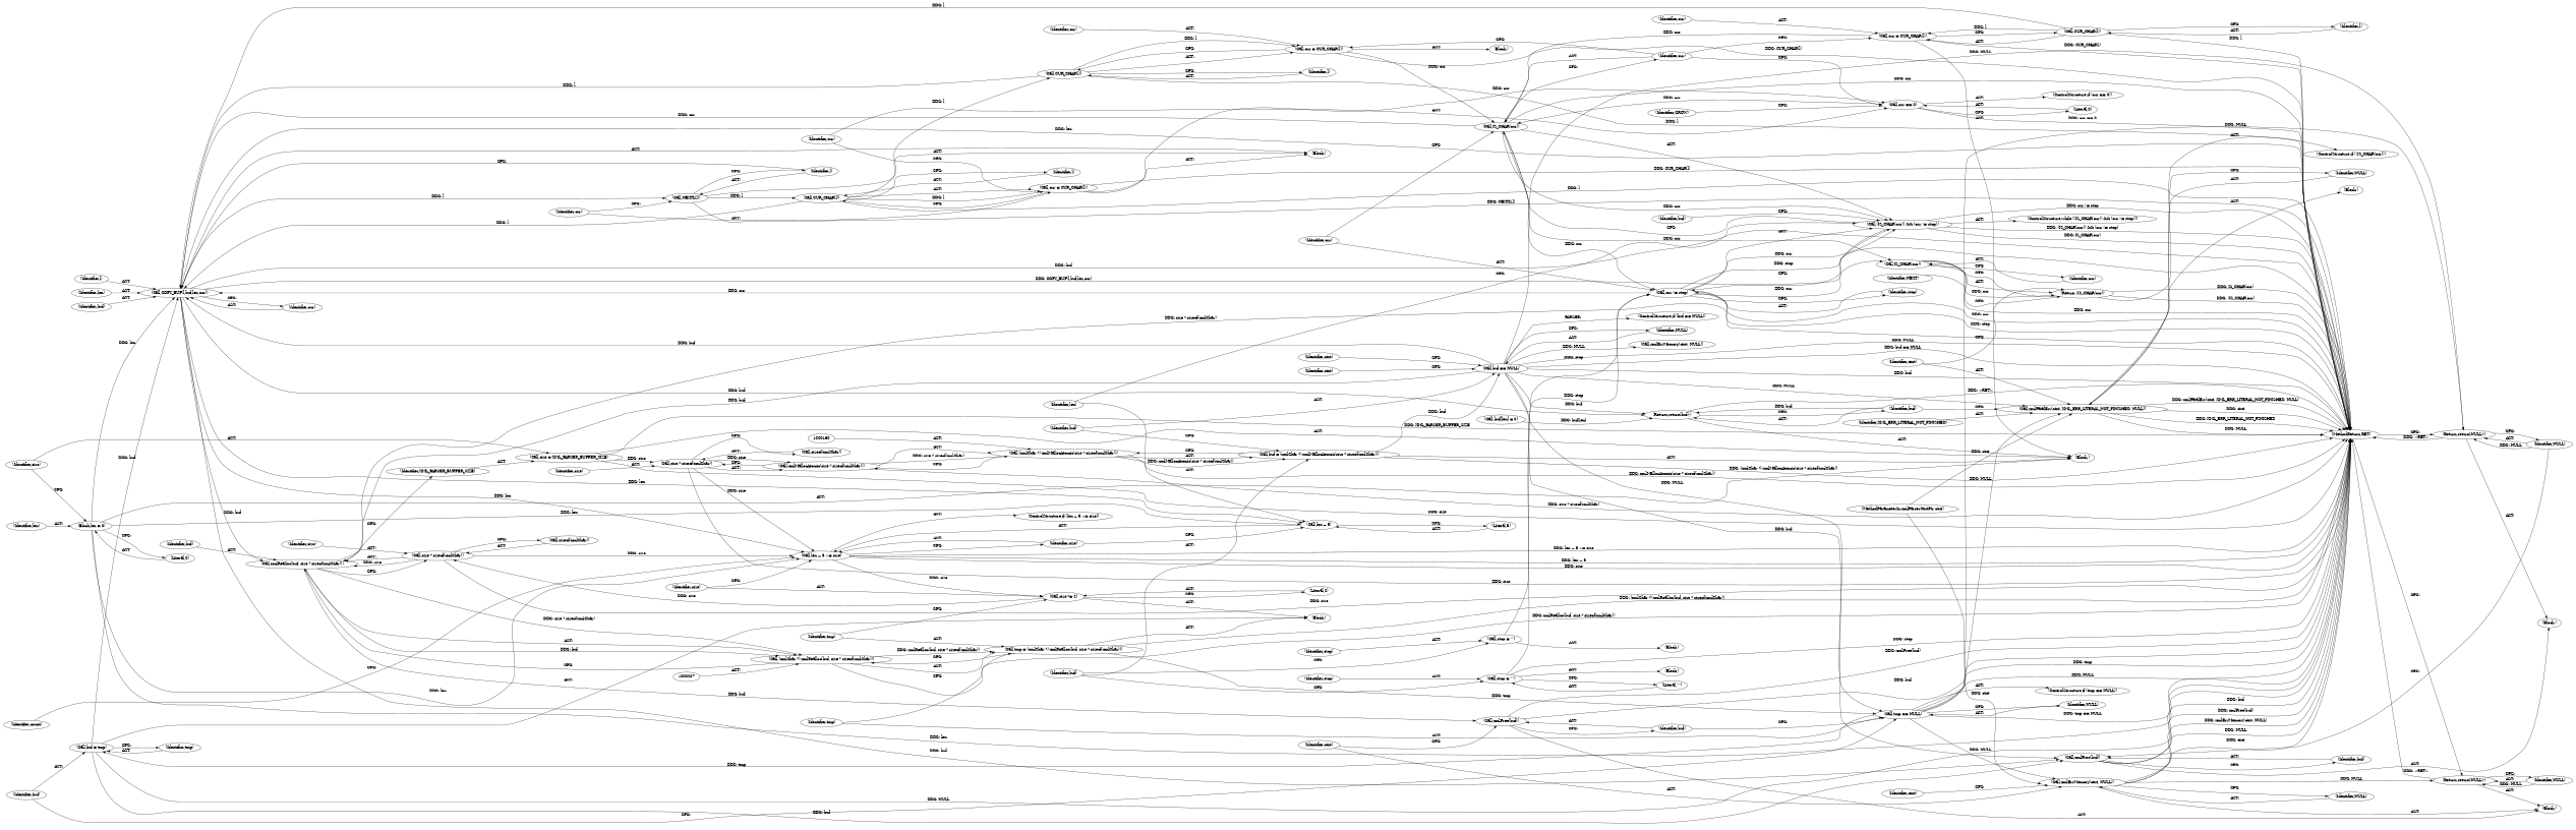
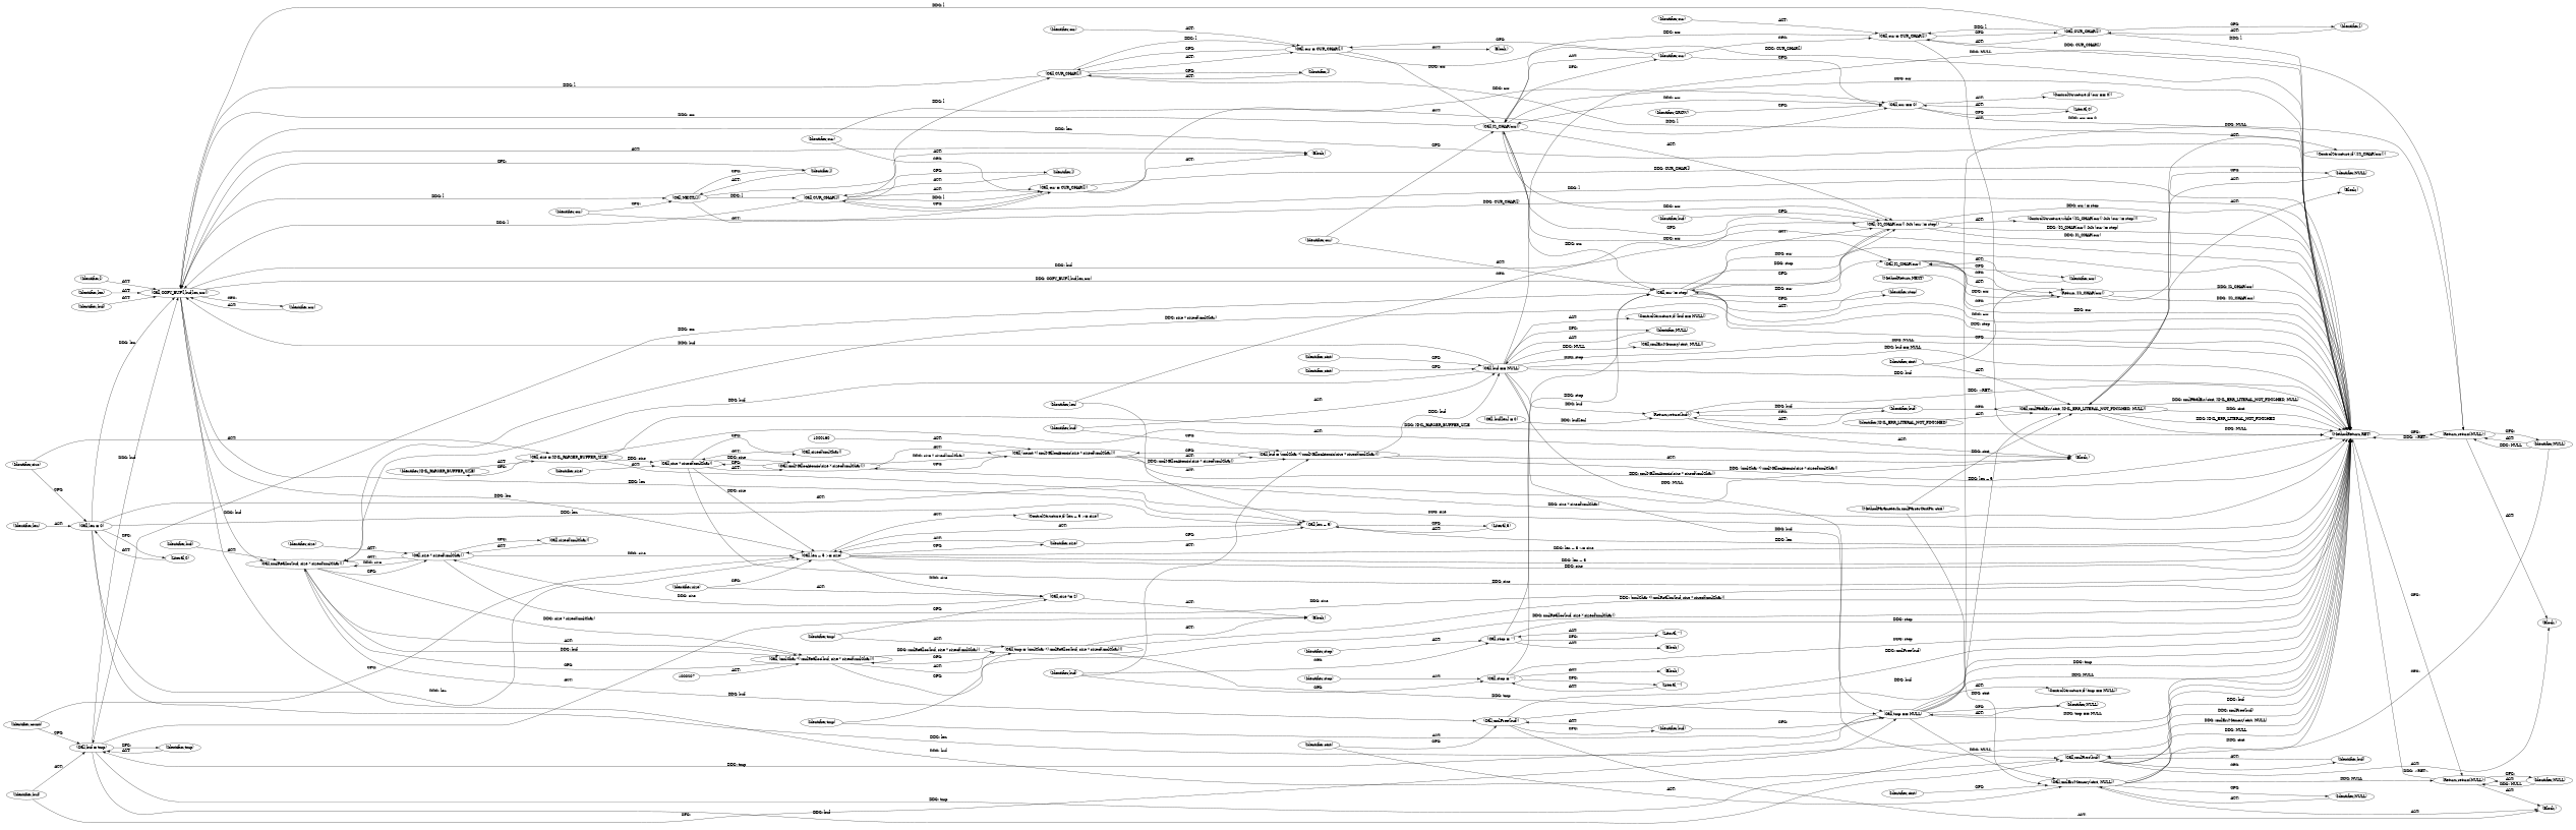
  digraph {
    rankdir=LR
    n1 [label="(Call,buf = tmp)"]
    n2 [label="(Call,COPY_BUF(l,buf,len,cur))"]
    n3 [label="(Call,xmlFree(buf))"]
    n4 [label="(Identifier,tmp)"]
    n5 [label="(Block,)"]
    n6 [label="(MethodReturn,RET)"]
    n7 [label="(Call,xmlRealloc(buf, size * sizeof(xmlChar)))"]
    n8 [label="(Return,return(buf);)"]
    n9 [label="(Call,len + 5 >= size)"]
    n10 [label="(Call,NEXTL(l))"]
    n11 [label="(Call,len + 5)"]
    n12 [label="(Identifier,cur)"]
    n13 [label="(Block,)"]
    n14 [label="(Identifier,buf)"]
    n15 [label="(Block,)"]
    n16 [label="(Return,return(NULL);)"]
    n17 [label="(Return,return(NULL);)"]
    n18 [label="(Call,tmp == NULL)"]
    n19 [label="(Call,xmlErrMemory(ctxt, NULL))"]
    n20 [label="(Call,xmlFatalErr(ctxt, XML_ERR_LITERAL_NOT_FINISHED, NULL))"]
    n21 [label="(Identifier,NULL)"]
    n22 [label="(ControlStructure,if (tmp == NULL))"]
    n23 [label="(Identifier,NULL)"]
    n24 [label="(Block,)"]
    n25 [label="(Identifier,NULL)"]
    n26 [label="(Block,)"]
    n27 [label="(Identifier,NULL)"]
    n28 [label="(Call,tmp = (xmlChar *) xmlRealloc(buf, size * sizeof(xmlChar)))"]
    n29 [label="(Call,(xmlChar *) xmlRealloc(buf, size * sizeof(xmlChar)))"]
    n30 [label="(Call,size * sizeof(xmlChar))"]
    n31 [label="(Call,xmlFree(buf))"]
    n32 [label="(Call,sizeof(xmlChar))"]
    n33 [label="(Identifier,buf)"]
    n34 [label="(Call,buf == NULL)"]
    n35 [label="(ControlStructure,if (buf == NULL))"]
    n36 [label="(Identifier,NULL)"]
    n37 [label="(Call,xmlErrMemory(ctxt, NULL))"]
    n38 [label="(Block,)"]
    n39 [label="(Identifier,buf)"]
    n40 [label="(Call,buf = (xmlChar *) xmlMallocAtomic(size * sizeof(xmlChar)))"]
-   n41 [label="(Call,(xmlChar *) xmlMallocAtomic(size * sizeof(xmlChar)))"]
+   n41 [label="(Call,(count *) xmlMallocAtomic(size * sizeof(xmlChar)))"]
    n42 [label="(Call,xmlMallocAtomic(size * sizeof(xmlChar)))"]
    n43 [label="(Call,size * sizeof(xmlChar))"]
    n44 [label="(Call,sizeof(xmlChar))"]
    n45 [label="(Call,size *= 2)"]
    n46 [label="(Identifier,size)"]
    n47 [label="(ControlStructure,if (len + 5 >= size))"]
    n48 [label="(Call,size = XML_PARSER_BUFFER_SIZE)"]
    n49 [label="(Identifier,XML_PARSER_BUFFER_SIZE)"]
    n50 [label="(Call,CUR_CHAR(l))"]
    n51 [label="(Identifier,l)"]
    n52 [label="(Literal,5)"]
    n53 [label="(Call,CUR_CHAR(l))"]
    n54 [label="(Call,cur = CUR_CHAR(l))"]
    n55 [label="(Identifier,l)"]
    n56 [label="(Call,IS_CHAR(cur))"]
    n57 [label="(Call,CUR_CHAR(l))"]
    n58 [label="(Call,cur = CUR_CHAR(l))"]
    n59 [label="(Identifier,l)"]
    n60 [label="(Call,cur = CUR_CHAR(l))"]
    n61 [label="(Identifier,l)"]
    n62 [label="(Call,cur == 0)"]
    n63 [label="(Block,)"]
-   n64 [label="(Block,len = 0)"]
+   n64 [label="(Call,len = 0)"]
    n65 [label="(Literal,0)"]
    n66 [label="(Call,cur != stop)"]
    n67 [label="(Call,(IS_CHAR(cur)) && (cur != stop))"]
    n68 [label="(Call,IS_CHAR(cur))"]
    n69 [label="(Identifier,cur)"]
    n70 [label="(Identifier,stop)"]
    n71 [label="(ControlStructure,while ((IS_CHAR(cur)) && (cur != stop)))"]
    n72 [label="(Return,!IS_CHAR(cur))"]
    n73 [label="(Identifier,cur)"]
    n74 [label="(ControlStructure,if (cur == 0))"]
    n75 [label="(Literal,0)"]
    n76 [label="(Call,stop = '\'')"]
    n77 [label="(Block,)"]
+   n78 [label="(Literal,'\'')"]
    n79 [label="(Call,stop = '\"')"]
    n80 [label="(Literal,'\"')"]
    n81 [label="(Block,)"]
-   n82 [label="(Literal,2)"]
    n83 [label="(Identifier,NULL)"]
    n84 [label="(ControlStructure,if (!IS_CHAR(cur)))"]
    n85 [label="(Identifier,stop)"]
    n86 [label="(Identifier,ctxt)"]
    n87 [label="(Call,buf[len] = 0)"]
    n88 [label="(Identifier,buf)"]
    n89 [label="(Identifier,size)"]
    n90 [label="(Identifier,cur)"]
    n91 [label="(Identifier,size)"]
    n92 [label="(Identifier,len)"]
    n93 [label="(Identifier,buf)"]
    n94 [label="(Identifier,cur)"]
    n95 [label="(MethodParameterIn,xmlParserCtxtPtr ctxt)"]
    n96 [label="(Identifier,count)"]
    n97 [label="(Identifier,len)"]
-   n98 [label="(Identifier,NEXT)"]
+   n98 [label="(MethodReturn,NEXT)"]
    n99 [label="(Identifier,XML_ERR_LITERAL_NOT_FINISHED)"]
    n100 [label="(Identifier,ctxt)"]
    n101 [label="(Identifier,size)"]
    n102 [label="(Identifier,stop)"]
    n103 [label="(Identifier,ctxt)"]
    n104 [label="(Identifier,buf)"]
    n105 [label="(Identifier,cur)"]
    n106 [label="(Identifier,size)"]
    n107 [label="(Identifier,buf)"]
    n108 [label="(Identifier,l)"]
    n109 [label="(Identifier,tmp)"]
    n110 [label="(Identifier,ctxt)"]
    n111 [label="(Identifier,cur)"]
    n112 [label="(Identifier,tmp)"]
    n113 [label="(Identifier,buf)"]
    n114 [label="(Identifier,ctxt)"]
    n115 [label="(Identifier,GROW)"]
    n116 [label="(Identifier,buf)"]
    n117 [label="(Identifier,len)"]
    n118 [label="(Identifier,cur)"]
    1000207
    1000160
    n1 -> n2 [label="DDG: buf"]
    n1 -> n3 [label="DDG: buf"]
    n1 -> n4 [label="CFG: "]
    n1 -> n5 [label="AST: "]
-   n1 -> n6 [label="DDG: NULL"]
+   n1 -> n6 [label="DDG: tmp"]
    n2 -> n3 [label="DDG: buf"]
    n2 -> n6 [label="DDG: len"]
    n2 -> n6 [label="DDG: buf"]
    n2 -> n6 [label="DDG: COPY_BUF(l,buf,len,cur)"]
    n2 -> n7 [label="DDG: buf"]
-   n2 -> n8 [label="DDG: buf"]
    n2 -> n9 [label="DDG: len"]
    n2 -> n10 [label="DDG: l"]
    n2 -> n11 [label="DDG: len"]
    n2 -> n12 [label="CFG: "]
    n2 -> n13 [label="AST: "]
    n3 -> n6 [label="DDG: buf"]
    n3 -> n6 [label="DDG: xmlFree(buf)"]
    n3 -> n14 [label="CFG: "]
    n3 -> n15 [label="AST: "]
    n4 -> n1 [label="AST: "]
    n6 -> n16 [label="CFG: "]
    n6 -> n17 [label="CFG: "]
    n7 -> n6 [label="DDG: size * sizeof(xmlChar)"]
    n7 -> n29 [label="AST: "]
    n7 -> n29 [label="DDG: buf"]
    n7 -> n29 [label="DDG: size * sizeof(xmlChar)"]
    n7 -> n30 [label="CFG: "]
    n7 -> n31 [label="DDG: buf"]
    n8 -> n6 [label="DDG: <RET>"]
    n8 -> n38 [label="AST: "]
    n8 -> n39 [label="CFG: "]
    n9 -> n6 [label="DDG: len + 5 >= size"]
    n9 -> n6 [label="DDG: len + 5"]
    n9 -> n6 [label="DDG: size"]
    n9 -> n45 [label="DDG: size"]
    n9 -> n46 [label="CFG: "]
    n9 -> n47 [label="AST: "]
-   n10 -> n6 [label="DDG: NEXTL(l)"]
+   n10 -> n6 [label="DDG: CUR_CHAR(l)"]
    n10 -> n13 [label="AST: "]
    n10 -> n50 [label="DDG: l"]
    n10 -> n51 [label="CFG: "]
+   n11 -> n6 [label="DDG: len"]
    n11 -> n9 [label="AST: "]
    n11 -> n52 [label="CFG: "]
    n12 -> n2 [label="AST: "]
    n14 -> n3 [label="AST: "]
    n16 -> n6 [label="DDG: <RET>"]
    n16 -> n15 [label="AST: "]
    n16 -> n25 [label="CFG: "]
    n17 -> n6 [label="DDG: <RET>"]
    n17 -> n24 [label="AST: "]
    n17 -> n83 [label="CFG: "]
    n18 -> n1 [label="DDG: tmp"]
    n18 -> n6 [label="DDG: tmp"]
    n18 -> n6 [label="DDG: NULL"]
    n18 -> n6 [label="DDG: tmp == NULL"]
    n18 -> n16 [label="DDG: NULL"]
    n18 -> n19 [label="DDG: NULL"]
-   n18 -> n20 [label="DDG: NULL"]
+   n18 -> n20 [label="DDG: len + 5"]
    n18 -> n21 [label="CFG: "]
    n18 -> n22 [label="AST: "]
    n19 -> n6 [label="DDG: xmlErrMemory(ctxt, NULL)"]
    n19 -> n6 [label="DDG: NULL"]
    n19 -> n6 [label="DDG: ctxt"]
    n19 -> n17 [label="DDG: NULL"]
    n19 -> n23 [label="CFG: "]
    n19 -> n24 [label="AST: "]
    n20 -> n6 [label="DDG: ctxt"]
    n20 -> n6 [label="DDG: XML_ERR_LITERAL_NOT_FINISHED"]
    n20 -> n6 [label="DDG: NULL"]
    n20 -> n6 [label="DDG: xmlFatalErr(ctxt, XML_ERR_LITERAL_NOT_FINISHED, NULL)"]
    n20 -> n26 [label="AST: "]
    n20 -> n27 [label="CFG: "]
    n21 -> n18 [label="AST: "]
    n23 -> n19 [label="AST: "]
    n25 -> n3 [label="CFG: "]
    n25 -> n16 [label="AST: "]
    n25 -> n16 [label="DDG: NULL"]
    n27 -> n20 [label="AST: "]
    n28 -> n5 [label="AST: "]
    n28 -> n6 [label="DDG: (xmlChar *) xmlRealloc(buf, size * sizeof(xmlChar))"]
    n28 -> n18 [label="DDG: tmp"]
    n28 -> n29 [label="CFG: "]
    n29 -> n6 [label="DDG: xmlRealloc(buf, size * sizeof(xmlChar))"]
    n29 -> n7 [label="CFG: "]
    n29 -> n28 [label="AST: "]
    n29 -> n28 [label="DDG: xmlRealloc(buf, size * sizeof(xmlChar))"]
    n30 -> n6 [label="DDG: size"]
    n30 -> n7 [label="AST: "]
    n30 -> n7 [label="DDG: size"]
    n30 -> n9 [label="DDG: size"]
    n30 -> n32 [label="CFG: "]
    n31 -> n6 [label="DDG: xmlFree(buf)"]
    n31 -> n6 [label="DDG: buf"]
    n31 -> n24 [label="AST: "]
    n31 -> n33 [label="CFG: "]
    n32 -> n30 [label="AST: "]
    n33 -> n18 [label="CFG: "]
    n33 -> n31 [label="AST: "]
    n34 -> n2 [label="DDG: buf"]
    n34 -> n3 [label="DDG: buf"]
    n34 -> n6 [label="DDG: buf"]
    n34 -> n6 [label="DDG: NULL"]
    n34 -> n6 [label="DDG: buf == NULL"]
    n34 -> n7 [label="DDG: buf"]
    n34 -> n8 [label="DDG: buf"]
    n34 -> n16 [label="DDG: NULL"]
    n34 -> n18 [label="DDG: NULL"]
-   n34 -> n20 [label="DDG: NULL"]
-   n34 -> n35 [label="PARSER: "]
+   n34 -> n35 [label="AST: "]
    n34 -> n36 [label="CFG: "]
    n34 -> n37 [label="DDG: NULL"]
    n36 -> n34 [label="AST: "]
    n39 -> n8 [label="AST: "]
    n39 -> n8 [label="DDG: buf"]
    n39 -> n20 [label="CFG: "]
    n40 -> n6 [label="DDG: (xmlChar *) xmlMallocAtomic(size * sizeof(xmlChar))"]
    n40 -> n34 [label="DDG: buf"]
    n40 -> n38 [label="AST: "]
    n40 -> n41 [label="CFG: "]
    n41 -> n6 [label="DDG: xmlMallocAtomic(size * sizeof(xmlChar))"]
    n41 -> n40 [label="AST: "]
    n41 -> n40 [label="DDG: xmlMallocAtomic(size * sizeof(xmlChar))"]
    n41 -> n42 [label="CFG: "]
    n42 -> n6 [label="DDG: size * sizeof(xmlChar)"]
    n42 -> n41 [label="AST: "]
    n42 -> n41 [label="DDG: size * sizeof(xmlChar)"]
    n42 -> n43 [label="CFG: "]
    n43 -> n6 [label="DDG: size"]
    n43 -> n9 [label="DDG: size"]
    n43 -> n42 [label="AST: "]
    n43 -> n42 [label="DDG: size"]
    n43 -> n44 [label="CFG: "]
    n44 -> n43 [label="AST: "]
    n45 -> n5 [label="AST: "]
    n45 -> n30 [label="DDG: size"]
-   n45 -> n82 [label="CFG: "]
    n46 -> n9 [label="AST: "]
    n46 -> n11 [label="CFG: "]
    n48 -> n6 [label="DDG: size"]
    n48 -> n6 [label="DDG: XML_PARSER_BUFFER_SIZE"]
    n48 -> n38 [label="AST: "]
    n48 -> n43 [label="DDG: size"]
-   n7 -> n49 [label="CFG: "]
+   n48 -> n49 [label="CFG: "]
    n49 -> n48 [label="AST: "]
    n50 -> n2 [label="DDG: l"]
    n50 -> n6 [label="DDG: l"]
    n50 -> n57 [label="DDG: l"]
    n50 -> n58 [label="AST: "]
    n50 -> n58 [label="DDG: l"]
    n50 -> n59 [label="CFG: "]
    n51 -> n2 [label="CFG: "]
    n51 -> n10 [label="AST: "]
    n52 -> n11 [label="AST: "]
    n53 -> n2 [label="DDG: l"]
    n53 -> n6 [label="DDG: l"]
    n53 -> n54 [label="AST: "]
    n53 -> n54 [label="DDG: l"]
    n53 -> n55 [label="CFG: "]
    n54 -> n6 [label="DDG: CUR_CHAR(l)"]
    n54 -> n38 [label="AST: "]
    n54 -> n53 [label="CFG: "]
    n54 -> n56 [label="DDG: cur"]
    n55 -> n53 [label="AST: "]
    n56 -> n2 [label="DDG: cur"]
    n56 -> n6 [label="DDG: cur"]
    n56 -> n66 [label="DDG: cur"]
    n56 -> n67 [label="AST: "]
    n56 -> n67 [label="DDG: cur"]
    n56 -> n68 [label="DDG: cur"]
    n56 -> n69 [label="CFG: "]
    n57 -> n2 [label="DDG: l"]
    n57 -> n6 [label="DDG: l"]
    n57 -> n60 [label="AST: "]
    n57 -> n60 [label="DDG: l"]
    n57 -> n61 [label="CFG: "]
    n58 -> n6 [label="DDG: CUR_CHAR(l)"]
    n58 -> n13 [label="AST: "]
    n58 -> n50 [label="CFG: "]
    n58 -> n62 [label="DDG: cur"]
    n59 -> n50 [label="AST: "]
    n60 -> n6 [label="DDG: CUR_CHAR(l)"]
    n60 -> n56 [label="DDG: cur"]
    n60 -> n57 [label="CFG: "]
    n60 -> n63 [label="AST: "]
    n61 -> n57 [label="AST: "]
    n62 -> n6 [label="DDG: cur == 0"]
    n62 -> n56 [label="DDG: cur"]
    n62 -> n74 [label="AST: "]
    n62 -> n75 [label="CFG: "]
    n64 -> n2 [label="DDG: len"]
    n64 -> n6 [label="DDG: len"]
    n64 -> n9 [label="DDG: len"]
    n64 -> n11 [label="DDG: len"]
    n64 -> n38 [label="AST: "]
    n64 -> n65 [label="CFG: "]
    n65 -> n64 [label="AST: "]
-   n66 -> n2 [label="DDG: cur"]
+   n66 -> n1 [label="DDG: cur"]
    n66 -> n6 [label="DDG: cur"]
    n66 -> n6 [label="DDG: stop"]
    n66 -> n67 [label="AST: "]
    n66 -> n67 [label="DDG: cur"]
    n66 -> n67 [label="DDG: stop"]
    n66 -> n68 [label="DDG: cur"]
    n66 -> n70 [label="CFG: "]
    n67 -> n6 [label="DDG: (IS_CHAR(cur)) && (cur != stop)"]
    n67 -> n6 [label="DDG: IS_CHAR(cur)"]
    n67 -> n6 [label="DDG: cur != stop"]
    n67 -> n56 [label="CFG: "]
    n67 -> n66 [label="CFG: "]
    n67 -> n71 [label="AST: "]
    n68 -> n6 [label="DDG: cur"]
    n68 -> n72 [label="AST: "]
    n68 -> n72 [label="DDG: cur"]
    n68 -> n73 [label="CFG: "]
    n69 -> n54 [label="CFG: "]
    n69 -> n56 [label="AST: "]
    n69 -> n60 [label="CFG: "]
    n69 -> n62 [label="CFG: "]
    n70 -> n66 [label="AST: "]
    n72 -> n6 [label="DDG: IS_CHAR(cur)"]
    n72 -> n6 [label="DDG: !IS_CHAR(cur)"]
    n72 -> n68 [label="CFG: "]
    n72 -> n84 [label="AST: "]
    n73 -> n68 [label="AST: "]
    n75 -> n62 [label="AST: "]
+   n76 -> n6 [label="DDG: stop"]
    n76 -> n66 [label="DDG: stop"]
    n76 -> n77 [label="AST: "]
+   n76 -> n78 [label="CFG: "]
+   n78 -> n76 [label="AST: "]
    n79 -> n6 [label="DDG: stop"]
    n79 -> n66 [label="DDG: stop"]
    n79 -> n80 [label="CFG: "]
    n79 -> n81 [label="AST: "]
    n80 -> n79 [label="AST: "]
-   n82 -> n45 [label="AST: "]
    n83 -> n17 [label="AST: "]
    n83 -> n17 [label="DDG: NULL"]
    n85 -> n76 [label="AST: "]
    n86 -> n20 [label="AST: "]
    n86 -> n72 [label="CFG: "]
    n87 -> n8 [label="DDG: buf[len]"]
    n88 -> n67 [label="CFG: "]
    n89 -> n43 [label="AST: "]
    n90 -> n58 [label="CFG: "]
    n90 -> n62 [label="AST: "]
    n91 -> n48 [label="AST: "]
    n91 -> n64 [label="CFG: "]
    n92 -> n11 [label="AST: "]
    n92 -> n67 [label="CFG: "]
    n93 -> n2 [label="AST: "]
    n94 -> n60 [label="AST: "]
    n95 -> n19 [label="DDG: ctxt"]
    n95 -> n20 [label="DDG: ctxt"]
+   n96 -> n1 [label="CFG: "]
    n96 -> n9 [label="CFG: "]
    n97 -> n64 [label="AST: "]
    n98 -> n72 [label="CFG: "]
    n99 -> n20 [label="AST: "]
    n100 -> n19 [label="CFG: "]
    n101 -> n9 [label="CFG: "]
    n101 -> n45 [label="AST: "]
    n102 -> n79 [label="AST: "]
    n103 -> n19 [label="AST: "]
    n103 -> n31 [label="CFG: "]
    n104 -> n1 [label="AST: "]
    n104 -> n18 [label="CFG: "]
    n105 -> n54 [label="AST: "]
    n106 -> n30 [label="AST: "]
    n107 -> n7 [label="AST: "]
    n108 -> n2 [label="AST: "]
    n109 -> n28 [label="AST: "]
    n109 -> n45 [label="CFG: "]
    n110 -> n34 [label="CFG: "]
    n111 -> n56 [label="CFG: "]
    n111 -> n66 [label="AST: "]
    n112 -> n18 [label="AST: "]
    n112 -> n28 [label="CFG: "]
    n113 -> n40 [label="AST: "]
    n113 -> n76 [label="CFG: "]
    n113 -> n79 [label="CFG: "]
    n114 -> n34 [label="CFG: "]
    n115 -> n62 [label="CFG: "]
    n116 -> n34 [label="AST: "]
    n116 -> n40 [label="CFG: "]
    n117 -> n2 [label="AST: "]
    n118 -> n10 [label="CFG: "]
    n118 -> n58 [label="AST: "]
    1000207 -> n29 [label="AST: "]
    1000160 -> n41 [label="AST: "]
  }
